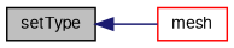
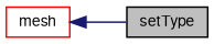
  digraph {
    rankdir=LR
    node [fontname=FreeSans fontsize=10 shape=record]
    n1 [color=black fillcolor=grey75 fontcolor=black height=0.2 label=setType style=filled width=0.4]
    n2 [color=red height=0.2 label=mesh width=0.4]
-   n1 -> n2 [color=midnightblue dir=back fontname=FreeSans fontsize=10 labelfontname=FreeSans labelfontsize=10 style=solid]
+   n2 -> n1 [color=midnightblue dir=back fontname=FreeSans fontsize=10 labelfontname=FreeSans labelfontsize=10 style=solid]
  }
